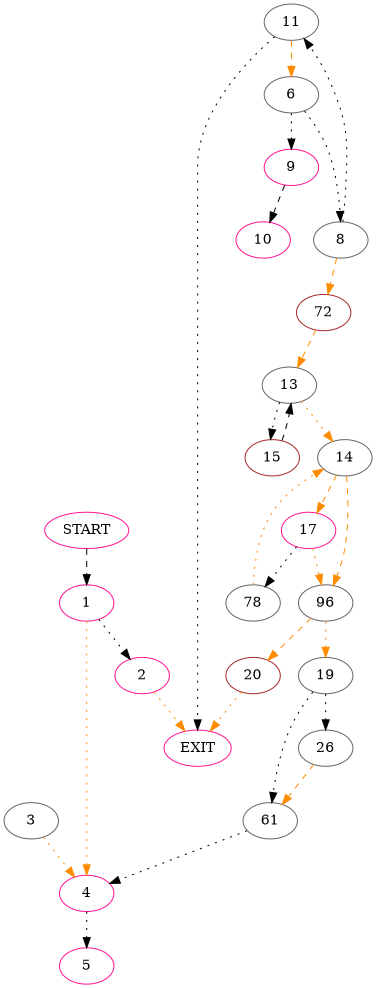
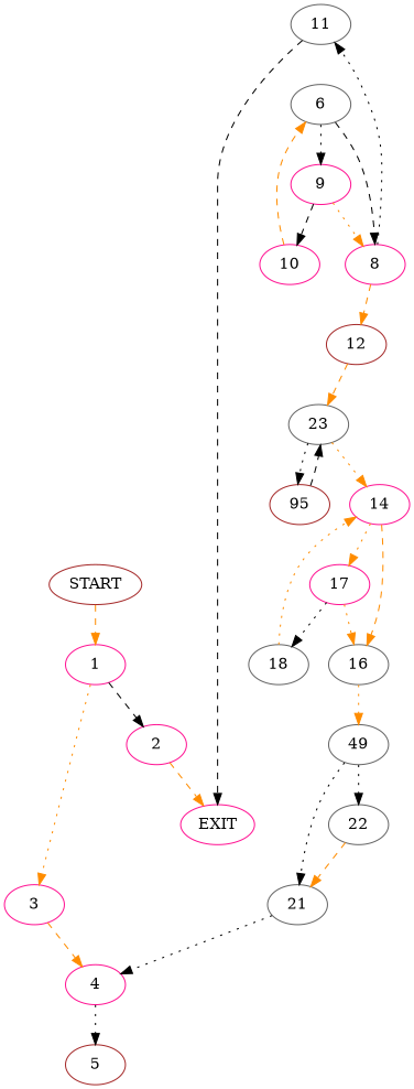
  digraph {
    node [color=deeppink]
    edge [color=darkorange style=dotted]
-   n1 [label=START]
+   n1 [color=brown label=START]
    1
    2
-   3 [color=gray40]
+   3
    n5 [label=EXIT]
    4
-   5
+   5 [color=brown]
    6 [color=gray40]
-   8 [color=gray40]
+   8
    9
    11 [color=gray40]
-   12 [color=brown label=72]
+   12 [color=brown]
    10
-   13 [color=gray40]
-   14 [color=gray40]
-   15 [color=brown]
-   16 [color=gray40 label=96]
+   13 [color=gray40 label=23]
+   14
+   15 [color=brown label=95]
+   16 [color=gray40]
    17
-   19 [color=gray40]
-   20 [color=brown]
-   18 [color=gray40 label=78]
-   21 [color=gray40 label=61]
-   22 [color=gray40 label=26]
-   n1 -> 1 [color=black style=dashed]
-   1 -> 2 [color=black]
-   1 -> 4
-   2 -> n5
-   3 -> 4
+   19 [color=gray40 label=49]
+   18 [color=gray40]
+   21 [color=gray40]
+   22 [color=gray40]
+   n1 -> 1 [style=dashed]
+   1 -> 2 [color=black style=dashed]
+   1 -> 3
+   2 -> n5 [style=dashed]
+   3 -> 4 [style=dashed]
    4 -> 5 [color=black]
-   6 -> 8 [color=black]
+   6 -> 8 [color=black style=dashed]
    6 -> 9 [color=black]
    8 -> 11 [color=black]
    8 -> 12 [style=dashed]
+   9 -> 8
    9 -> 10 [color=black style=dashed]
-   11 -> n5 [color=black]
+   11 -> n5 [color=black style=dashed]
    12 -> 13 [style=dashed]
-   11 -> 6 [style=dashed]
+   10 -> 6 [style=dashed]
    13 -> 14
    13 -> 15 [color=black]
    14 -> 16 [style=dashed]
-   14 -> 17 [style=dashed]
+   14 -> 17
    15 -> 13 [color=black style=dashed]
    16 -> 19
-   16 -> 20 [style=dashed]
    17 -> 16
    17 -> 18 [color=black]
    19 -> 21 [color=black]
    19 -> 22 [color=black]
-   20 -> n5
    18 -> 14
    21 -> 4 [color=black]
    22 -> 21 [style=dashed]
  }
